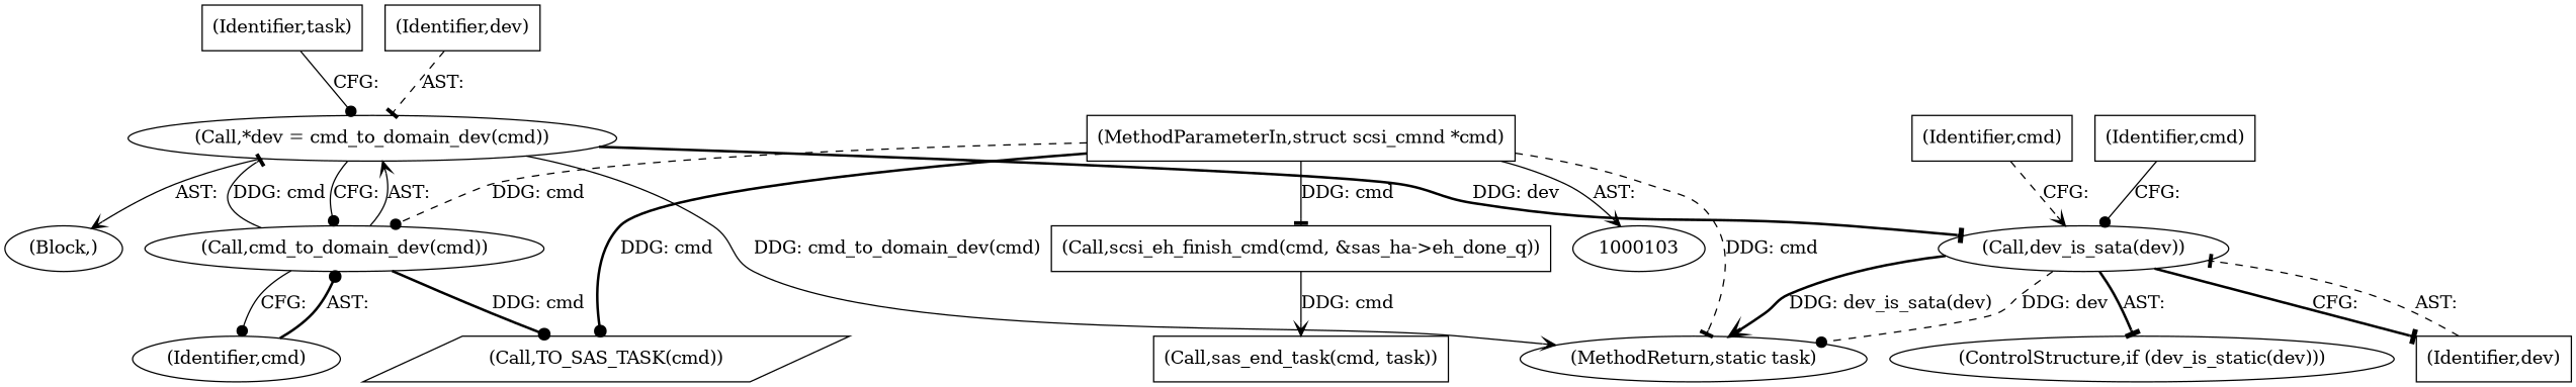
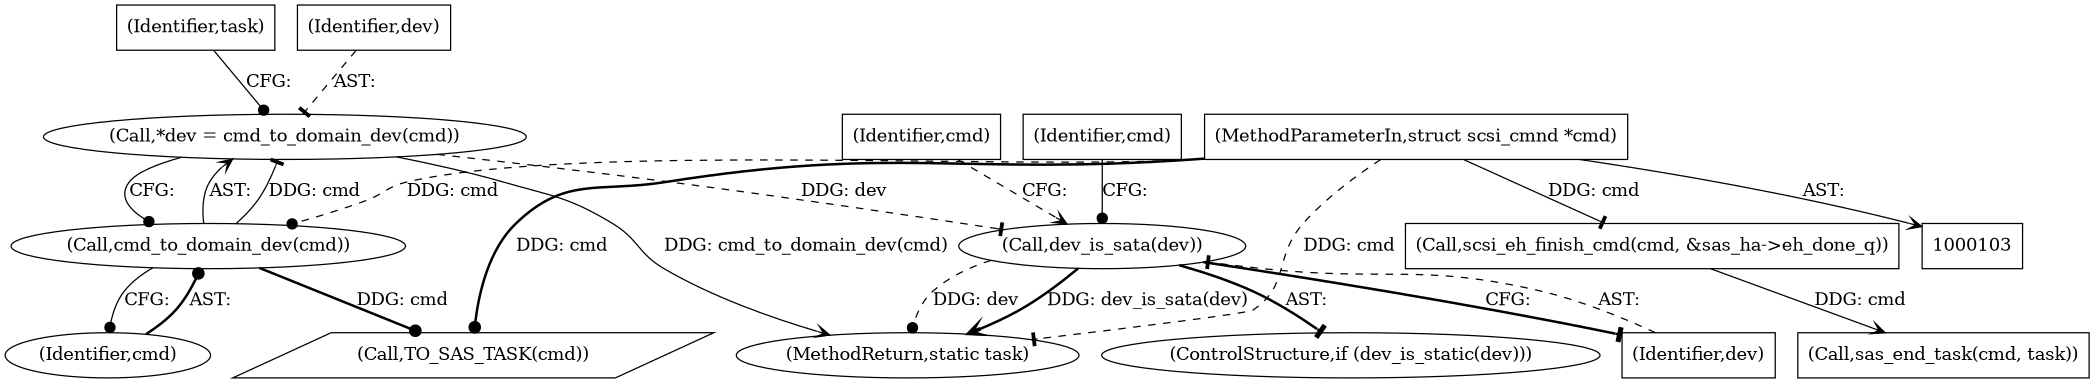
  digraph {
    node [shape=box]
    edge [arrowhead=dot style=solid]
    n1 [label="(Call,*dev = cmd_to_domain_dev(cmd))" shape=ellipse]
    n2 [label="(Call,cmd_to_domain_dev(cmd))" shape=ellipse]
    n3 [label="(Call,dev_is_sata(dev))" shape=ellipse]
    n4 [label="(MethodReturn,static task)" shape=ellipse]
-   n5 [label="(Block,)" shape=ellipse]
    n6 [label="(Identifier,cmd)" shape=ellipse]
    n7 [label="(Call,TO_SAS_TASK(cmd))" shape=parallelogram]
    n8 [label="(ControlStructure,if (dev_is_static(dev)))" shape=ellipse]
    n9 [label="(Identifier,dev)"]
    n10 [label="(MethodParameterIn,struct scsi_cmnd *cmd)"]
    n11 [label="(Call,scsi_eh_finish_cmd(cmd, &sas_ha->eh_done_q))"]
-   1000103 [shape=ellipse]
+   1000103
    n13 [label="(Call,sas_end_task(cmd, task))"]
    n14 [label="(Identifier,cmd)"]
    n15 [label="(Identifier,task)"]
    n16 [label="(Identifier,dev)"]
    n17 [label="(Identifier,cmd)"]
    n1 -> n2 [label="CFG: "]
-   n1 -> n3 [arrowhead=tee label="DDG: dev" style=bold]
+   n1 -> n3 [arrowhead=tee label="DDG: dev" style=dashed]
    n1 -> n4 [arrowhead=vee label="DDG: cmd_to_domain_dev(cmd)"]
-   n1 -> n5 [arrowhead=vee label="AST: "]
    n2 -> n1 [arrowhead=vee label="AST: "]
    n2 -> n1 [arrowhead=tee label="DDG: cmd"]
    n2 -> n6 [label="CFG: "]
    n2 -> n7 [label="DDG: cmd" style=bold]
    n3 -> n4 [label="DDG: dev" style=dashed]
    n3 -> n4 [arrowhead=vee label="DDG: dev_is_sata(dev)" style=bold]
    n3 -> n8 [arrowhead=tee label="AST: " style=bold]
    n3 -> n9 [arrowhead=tee label="CFG: " style=bold]
    n6 -> n2 [label="AST: " style=bold]
    n9 -> n3 [arrowhead=tee label="AST: " style=dashed]
    n10 -> n2 [label="DDG: cmd" style=dashed]
    n10 -> n4 [arrowhead=tee label="DDG: cmd" style=dashed]
    n10 -> n7 [label="DDG: cmd" style=bold]
    n10 -> n11 [arrowhead=tee label="DDG: cmd"]
    n10 -> 1000103 [arrowhead=vee label="AST: "]
    n11 -> n13 [arrowhead=vee label="DDG: cmd"]
    n14 -> n3 [arrowhead=vee label="CFG: " style=dashed]
    n15 -> n1 [label="CFG: "]
    n16 -> n1 [arrowhead=tee label="AST: " style=dashed]
    n17 -> n3 [label="CFG: "]
  }
